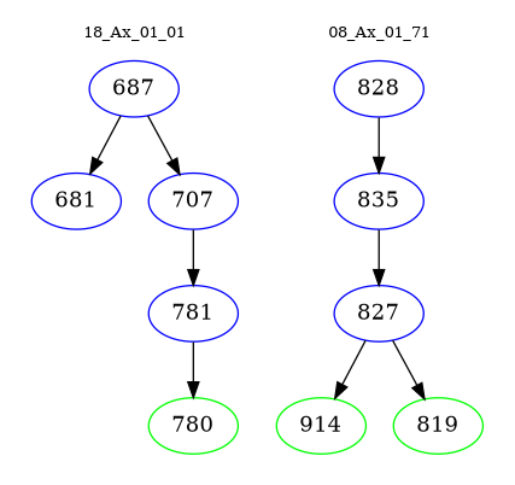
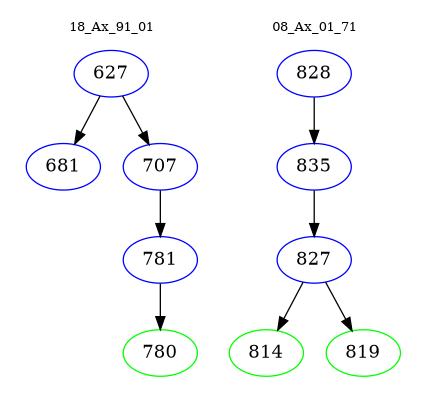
  digraph {
    node [color=blue]
    edge [color=black]
-   n1 [label=687]
+   n1 [label=627]
    n2 [label=681]
    n3 [label=707]
    n4 [label=781]
    n5 [color=green label=780]
    n6 [label=828]
-   n7 [color=green label=914]
+   n7 [color=green label=814]
    n8 [label=835]
    n9 [label=827]
    n10 [color=green label=819]
    subgraph cluster_1 {
      color=white
      fontsize=10
-     label="18_Ax_01_01"
+     label="18_Ax_91_01"
      n1
      n2
      n3
      n4
      n5
    }
    subgraph cluster_2 {
      color=white
      fontsize=10
      label="08_Ax_01_71"
      n6
      n7
      n8
      n9
      n10
    }
    n1 -> n2
    n1 -> n3
    n3 -> n4
    n4 -> n5
    n6 -> n8
    n8 -> n9
    n9 -> n7
    n9 -> n10
  }
